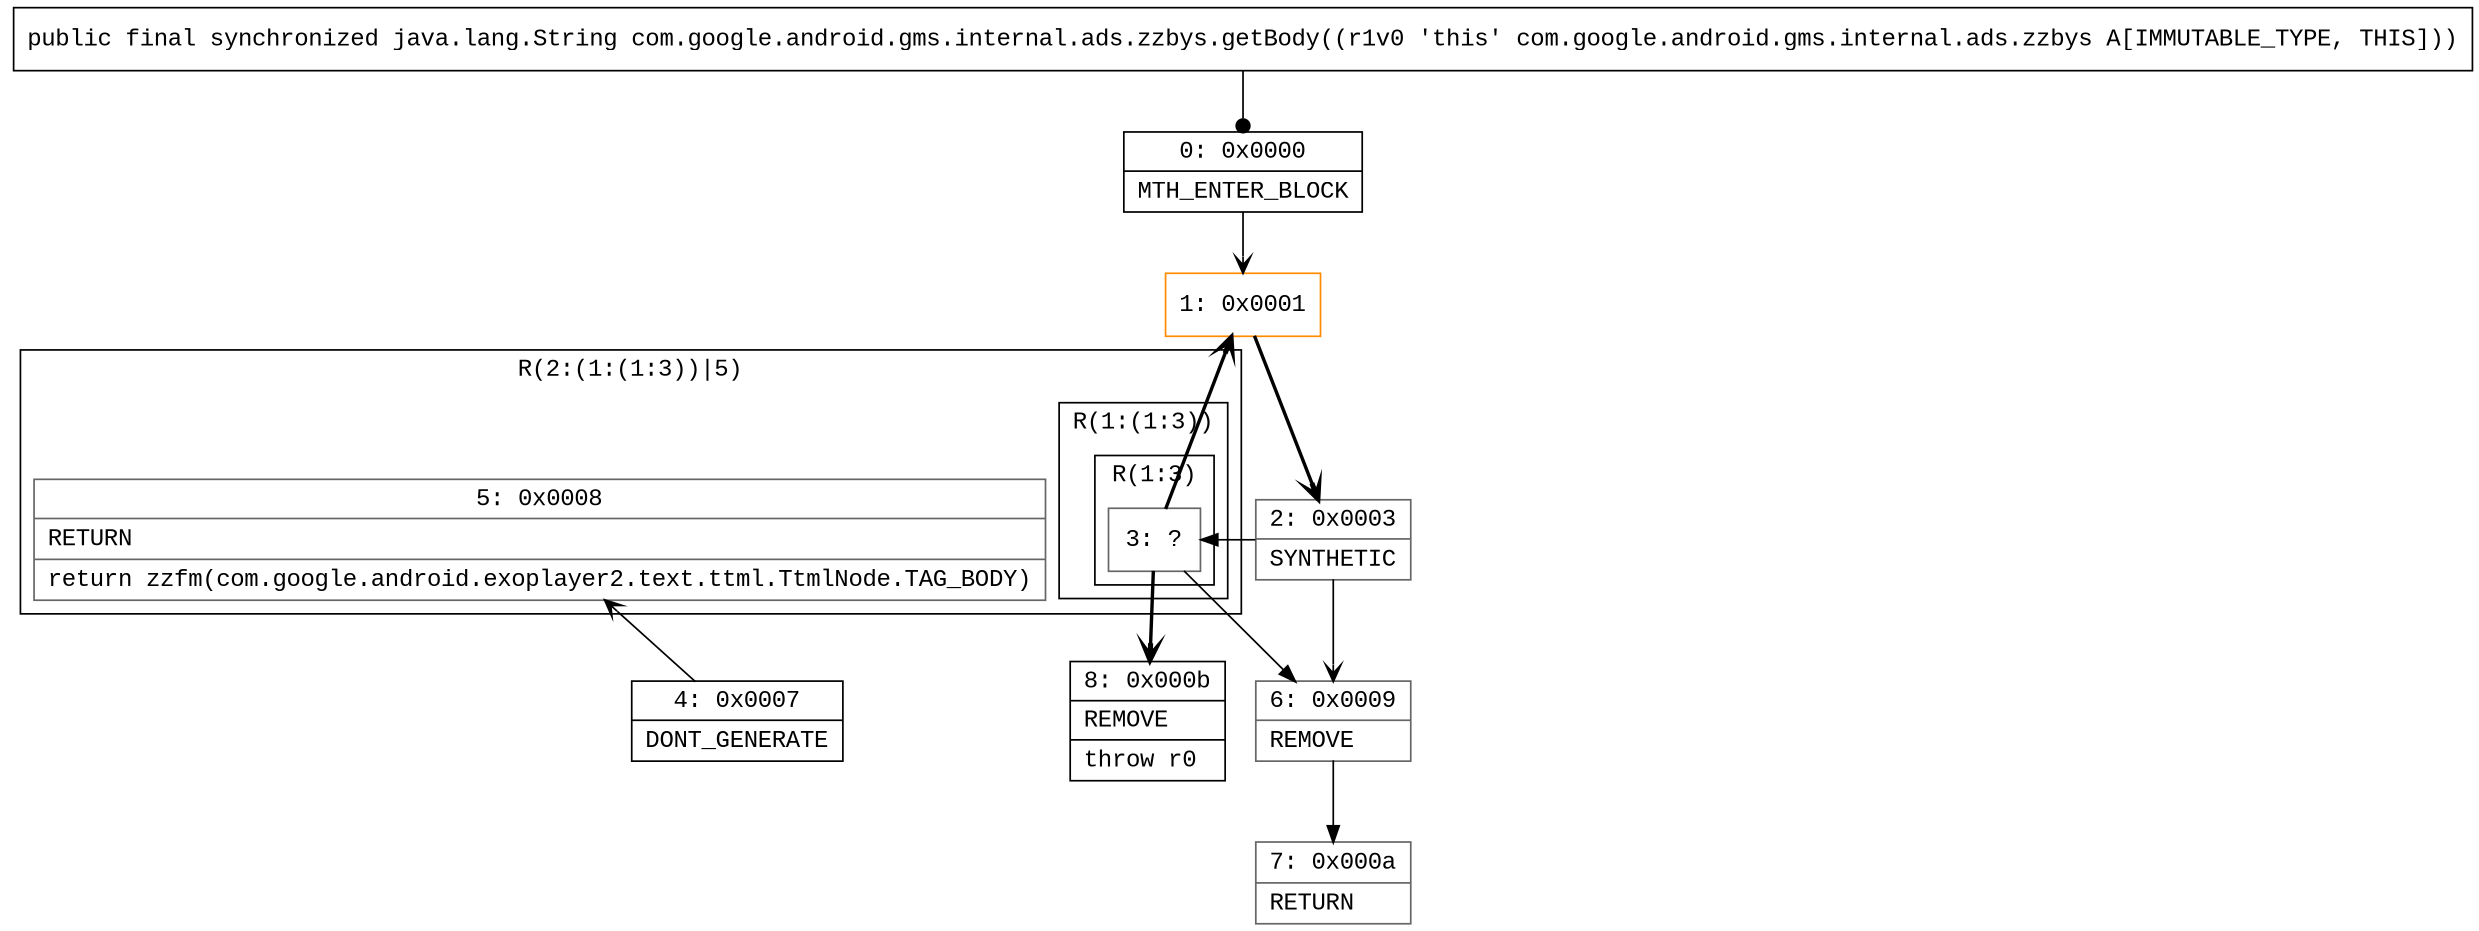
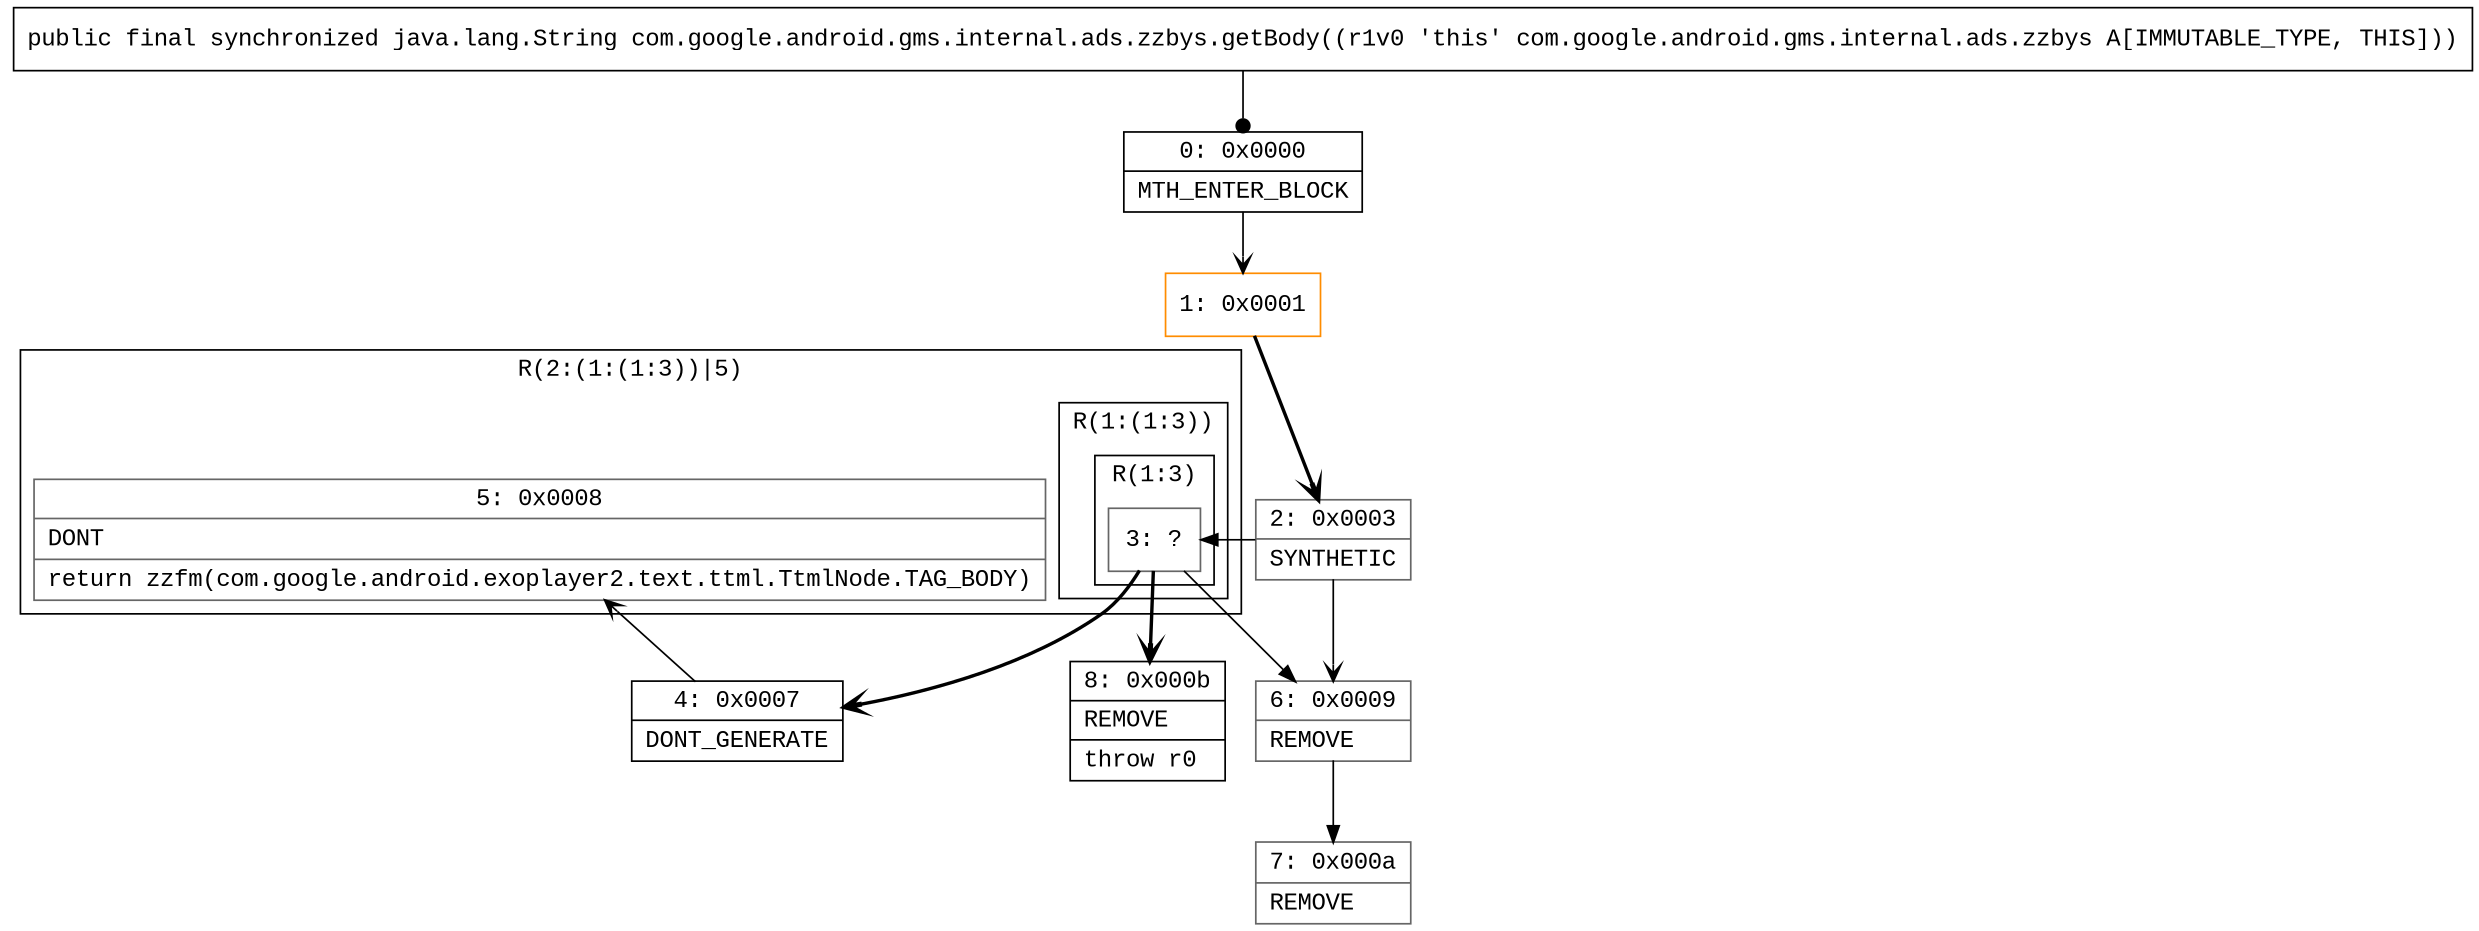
  digraph {
    fontname="Liberation Mono"
    node [color=gray40 fontname="Liberation Mono" shape=record]
    edge [arrowhead=vee fontname="Liberation Mono" style=solid]
    n1 [label="{3\:\ ?}"]
-   n2 [label="{5\:\ 0x0008|RETURN\l|return zzfm(com.google.android.exoplayer2.text.ttml.TtmlNode.TAG_BODY)\l}"]
+   n2 [label="{5\:\ 0x0008|DONT\l|return zzfm(com.google.android.exoplayer2.text.ttml.TtmlNode.TAG_BODY)\l}"]
    n3 [color=black label="{4\:\ 0x0007|DONT_GENERATE\l}"]
    n4 [label="{6\:\ 0x0009|REMOVE\l}"]
    n5 [color=black label="{8\:\ 0x000b|REMOVE\l|throw r0\l}"]
-   n6 [label="{7\:\ 0x000a|RETURN\l}"]
+   n6 [label="{7\:\ 0x000a|REMOVE\l}"]
    n7 [color=black label="{0\:\ 0x0000|MTH_ENTER_BLOCK\l}"]
    n8 [color=darkorange label="{1\:\ 0x0001}"]
    n9 [label="{2\:\ 0x0003|SYNTHETIC\l}"]
    n10 [color=black label="{public final synchronized java.lang.String com.google.android.gms.internal.ads.zzbys.getBody((r1v0 'this' com.google.android.gms.internal.ads.zzbys A[IMMUTABLE_TYPE, THIS])) }"]
    subgraph cluster_1 {
      label="R(2:(1:(1:3))|5)"
      n2
      subgraph cluster_2 {
        label="R(1:(1:3))"
        subgraph cluster_3 {
          label="R(1:3)"
          n1
        }
      }
    }
-   n1 -> n8 [style=bold]
+   n1 -> n3 [style=bold]
    n1 -> n4 [arrowhead=normal]
    n1 -> n5 [style=bold]
    n3 -> n2
    n4 -> n6 [arrowhead=normal]
    n7 -> n8
    n8 -> n9 [style=bold]
    n9 -> n1 [arrowhead=normal]
    n9 -> n4
    n10 -> n7 [arrowhead=dot]
  }
